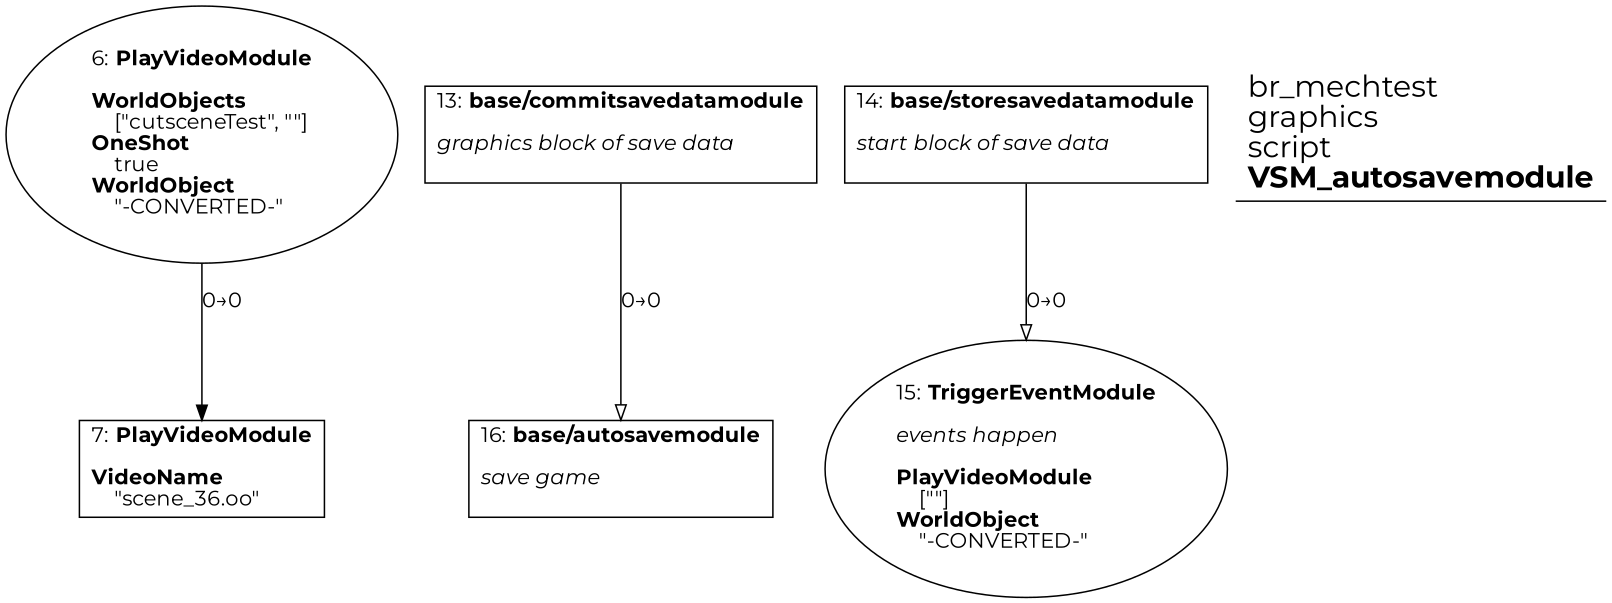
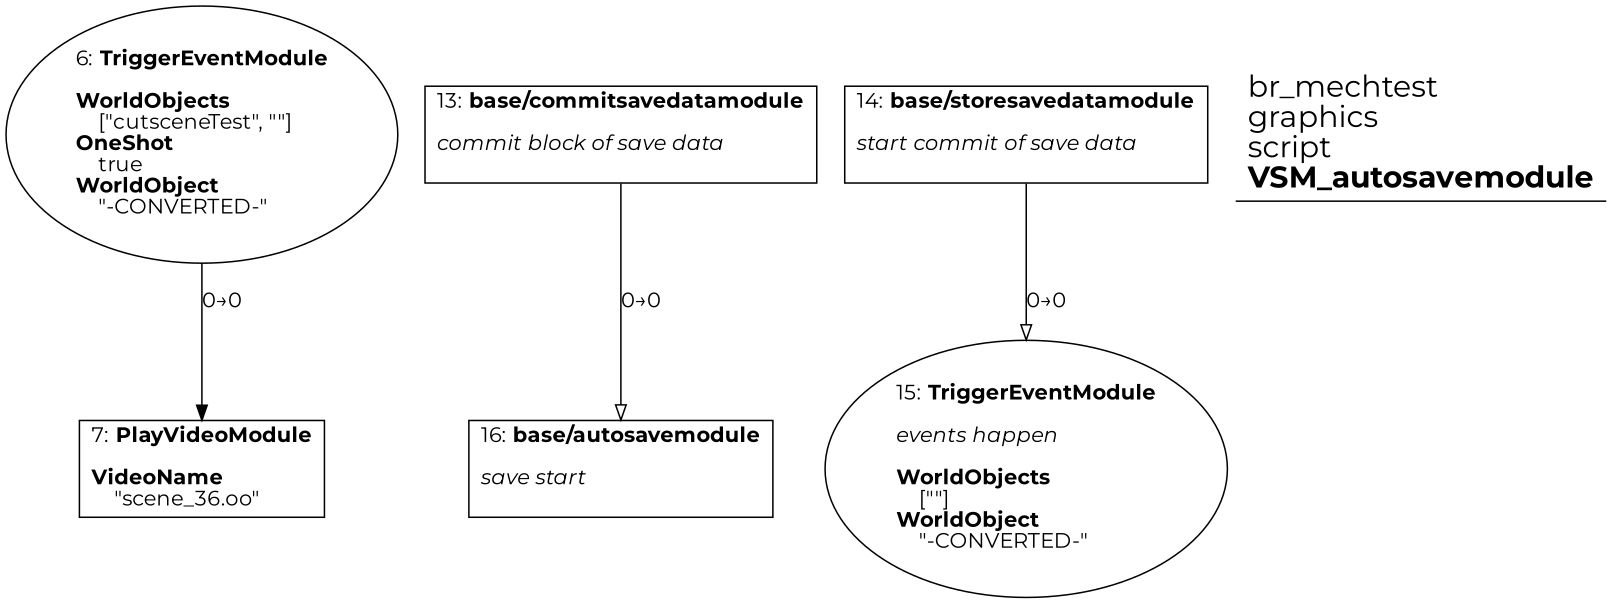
  digraph {
    fontname=Montserrat
    splines=spline
    node [fontname=Montserrat shape=box]
    edge [arrowhead=onormal fontname=Montserrat]
-   n1 [label=<6: <b>PlayVideoModule</b><br/><br/><b>WorldObjects</b><br align="left"/>    [&quot;cutsceneTest&quot;, &quot;&quot;]<br align="left"/><b>OneShot</b><br align="left"/>    true<br align="left"/><b>WorldObject</b><br align="left"/>    &quot;-CONVERTED-&quot;<br align="left"/>> shape=oval]
+   n1 [label=<6: <b>TriggerEventModule</b><br/><br/><b>WorldObjects</b><br align="left"/>    [&quot;cutsceneTest&quot;, &quot;&quot;]<br align="left"/><b>OneShot</b><br align="left"/>    true<br align="left"/><b>WorldObject</b><br align="left"/>    &quot;-CONVERTED-&quot;<br align="left"/>> shape=oval]
    n2 [label=<7: <b>PlayVideoModule</b><br/><br/><b>VideoName</b><br align="left"/>    &quot;scene_36.oo&quot;<br align="left"/>>]
-   n3 [label=<13: <b>base/commitsavedatamodule</b><br/><br/><i>graphics block of save data<br align="left"/></i><br align="left"/>>]
-   n4 [label=<16: <b>base/autosavemodule</b><br/><br/><i>save game<br align="left"/></i><br align="left"/>>]
-   n5 [label=<14: <b>base/storesavedatamodule</b><br/><br/><i>start block of save data<br align="left"/></i><br align="left"/>>]
-   n6 [label=<15: <b>TriggerEventModule</b><br/><br/><i>events happen<br align="left"/></i><br align="left"/><b>PlayVideoModule</b><br align="left"/>    [&quot;&quot;]<br align="left"/><b>WorldObject</b><br align="left"/>    &quot;-CONVERTED-&quot;<br align="left"/>> shape=oval]
+   n3 [label=<13: <b>base/commitsavedatamodule</b><br/><br/><i>commit block of save data<br align="left"/></i><br align="left"/>>]
+   n4 [label=<16: <b>base/autosavemodule</b><br/><br/><i>save start<br align="left"/></i><br align="left"/>>]
+   n5 [label=<14: <b>base/storesavedatamodule</b><br/><br/><i>start commit of save data<br align="left"/></i><br align="left"/>>]
+   n6 [label=<15: <b>TriggerEventModule</b><br/><br/><i>events happen<br align="left"/></i><br align="left"/><b>WorldObjects</b><br align="left"/>    [&quot;&quot;]<br align="left"/><b>WorldObject</b><br align="left"/>    &quot;-CONVERTED-&quot;<br align="left"/>> shape=oval]
    n7 [label=<<font point-size="20">br_mechtest<br align="left"/>graphics<br align="left"/>script<br align="left"/><b>VSM_autosavemodule</b><br align="left"/></font>> shape=underline]
    n1 -> n2 [arrowhead=normal label="0→0"]
    n3 -> n4 [label="0→0"]
    n5 -> n6 [label="0→0"]
  }
